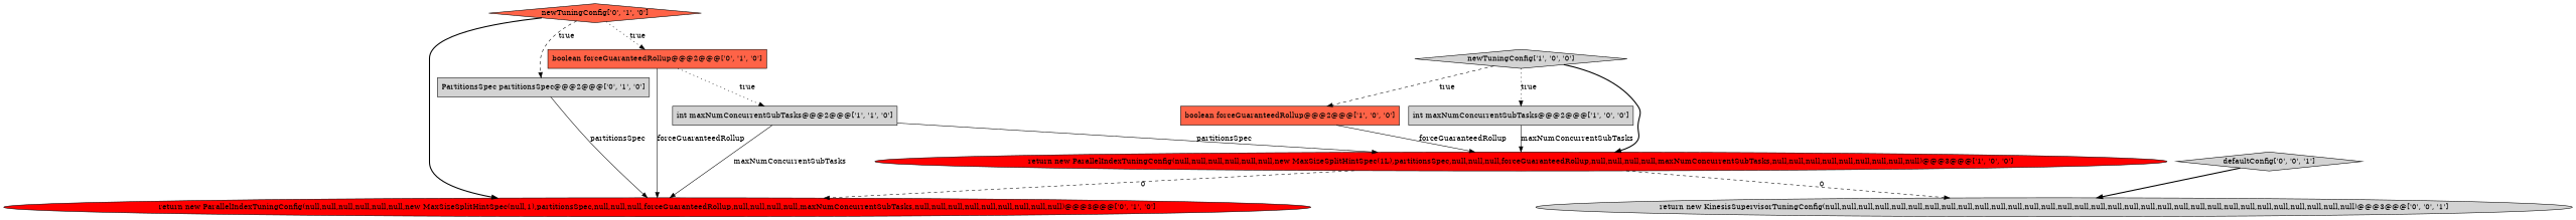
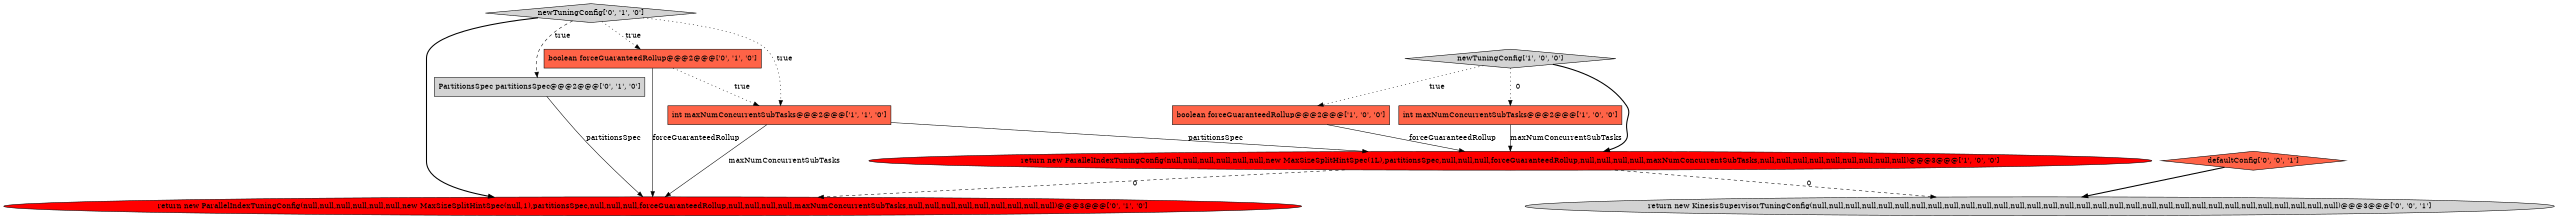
  digraph {
    node [fillcolor=lightgray shape=box style=filled]
    edge [style=solid]
-   n1 [fillcolor=tomato label="newTuningConfig['0', '1', '0']" shape=diamond]
+   n1 [label="newTuningConfig['0', '1', '0']" shape=diamond]
    n2 [label="PartitionsSpec partitionsSpec@@@2@@@['0', '1', '0']"]
    n3 [fillcolor=red label="return new ParallelIndexTuningConfig(null,null,null,null,null,null,new MaxSizeSplitHintSpec(null,1),partitionsSpec,null,null,null,forceGuaranteedRollup,null,null,null,null,maxNumConcurrentSubTasks,null,null,null,null,null,null,null,null,null)@@@3@@@['0', '1', '0']" shape=ellipse]
-   n4 [label="int maxNumConcurrentSubTasks@@@2@@@['1', '1', '0']"]
+   n4 [fillcolor=tomato label="int maxNumConcurrentSubTasks@@@2@@@['1', '1', '0']"]
    n5 [fillcolor=tomato label="boolean forceGuaranteedRollup@@@2@@@['0', '1', '0']"]
    n6 [fillcolor=red label="return new ParallelIndexTuningConfig(null,null,null,null,null,null,new MaxSizeSplitHintSpec(1L),partitionsSpec,null,null,null,forceGuaranteedRollup,null,null,null,null,maxNumConcurrentSubTasks,null,null,null,null,null,null,null,null,null)@@@3@@@['1', '0', '0']" shape=ellipse]
    n7 [fillcolor=tomato label="boolean forceGuaranteedRollup@@@2@@@['1', '0', '0']"]
    n8 [label="return new KinesisSupervisorTuningConfig(null,null,null,null,null,null,null,null,null,null,null,null,null,null,null,null,null,null,null,null,null,null,null,null,null,null,null,null,null,null,null,null)@@@3@@@['0', '0', '1']" shape=ellipse]
-   n9 [label="int maxNumConcurrentSubTasks@@@2@@@['1', '0', '0']"]
-   n10 [label="defaultConfig['0', '0', '1']" shape=diamond]
+   n9 [fillcolor=tomato label="int maxNumConcurrentSubTasks@@@2@@@['1', '0', '0']"]
+   n10 [fillcolor=tomato label="defaultConfig['0', '0', '1']" shape=diamond]
    n11 [label="newTuningConfig['1', '0', '0']" shape=diamond]
    n1 -> n2 [label=true style=dashed]
    n1 -> n3 [style=bold]
+   n1 -> n4 [label=true style=dotted]
    n1 -> n5 [label=true style=dotted]
    n2 -> n3 [label=partitionsSpec]
    n4 -> n3 [label=maxNumConcurrentSubTasks]
    n4 -> n6 [label=partitionsSpec]
    n5 -> n3 [label=forceGuaranteedRollup]
    n5 -> n4 [label=true style=dotted]
    n6 -> n3 [label=0 style=dashed]
    n6 -> n8 [label=0 style=dashed]
    n7 -> n6 [label=forceGuaranteedRollup]
    n9 -> n6 [label=maxNumConcurrentSubTasks]
    n10 -> n8 [style=bold]
    n11 -> n6 [style=bold]
-   n11 -> n7 [label=true style=dashed]
-   n11 -> n9 [label=true style=dotted]
+   n11 -> n7 [label=true style=dotted]
+   n11 -> n9 [label=0 style=dotted]
  }
